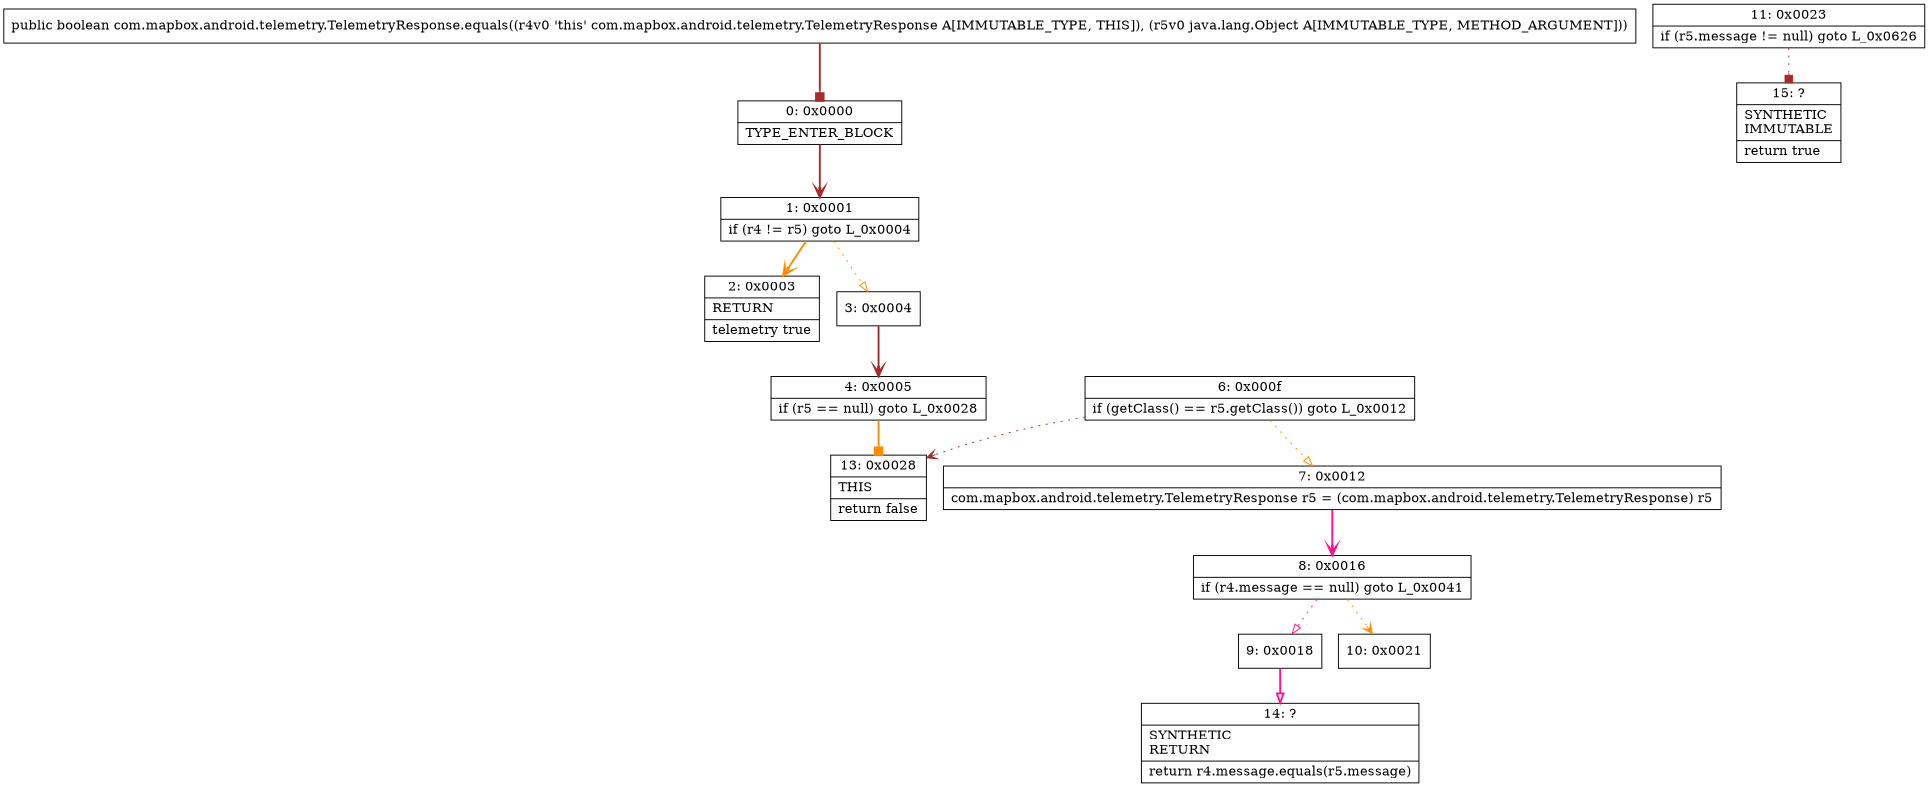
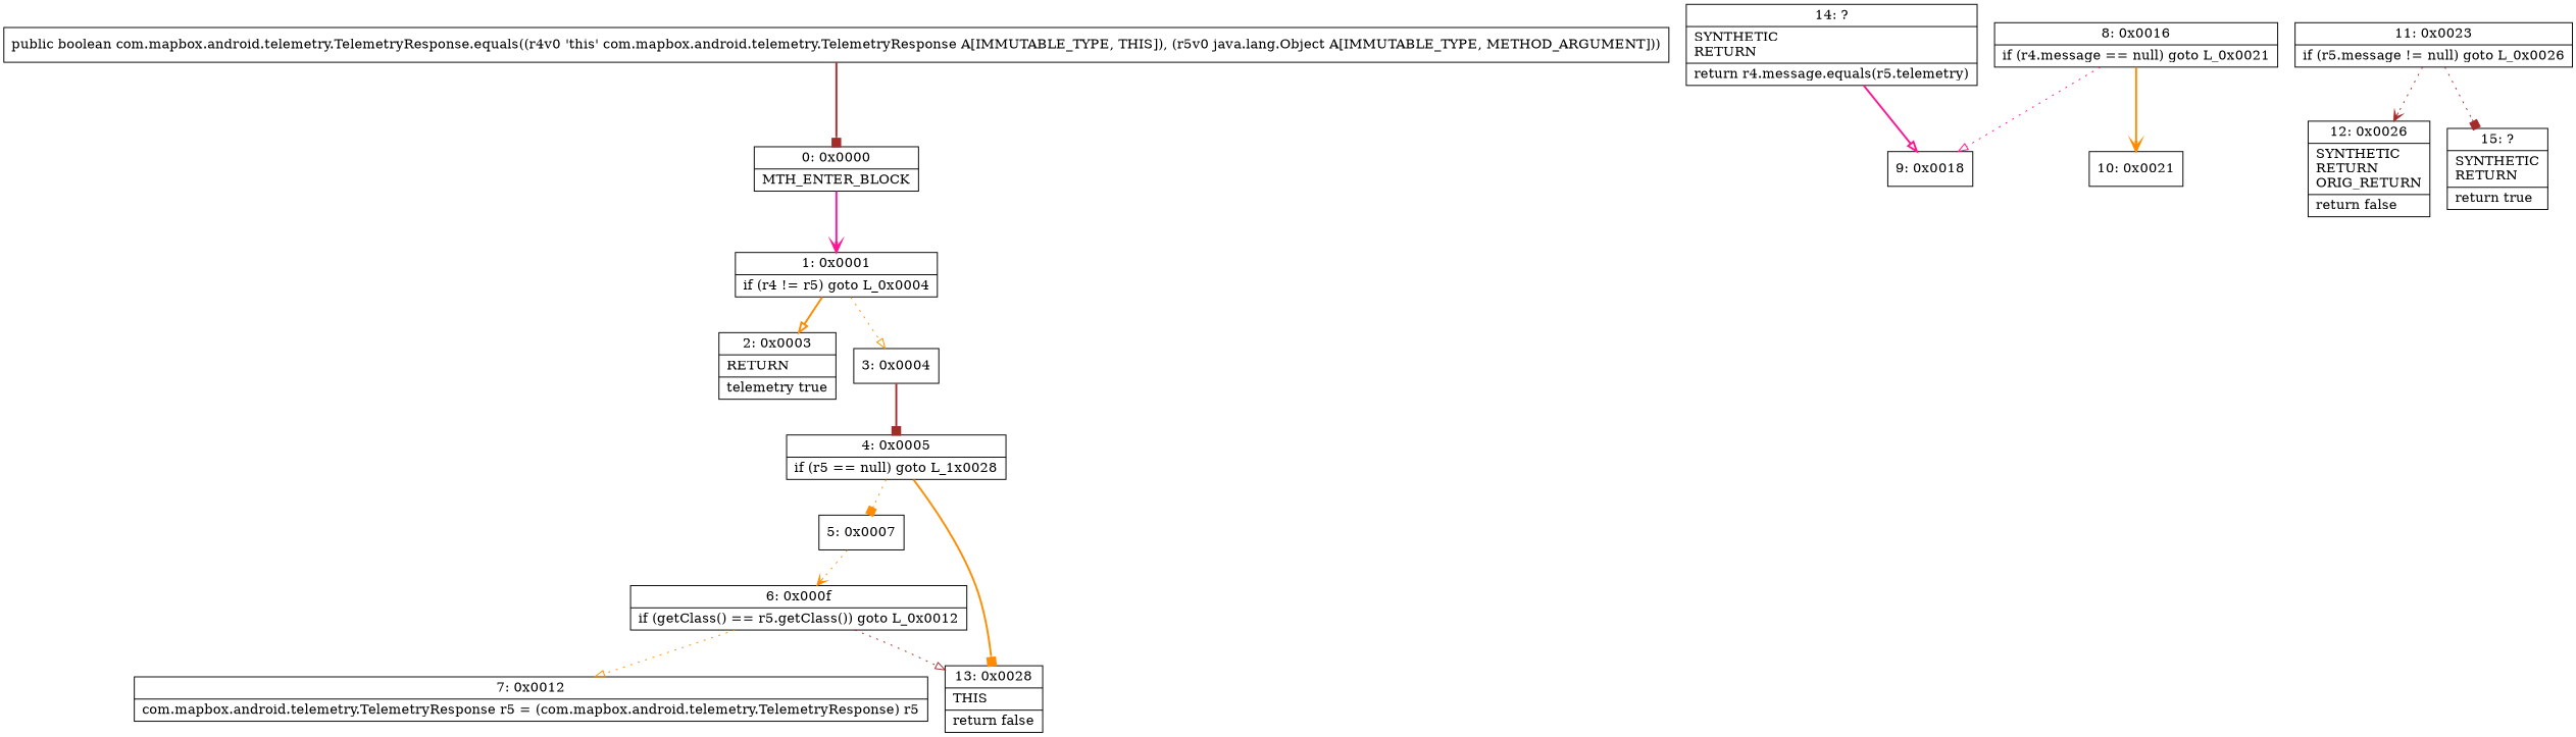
  digraph {
    node [shape=record]
    edge [arrowhead=vee color=darkorange style=dotted]
-   n1 [label="{0\:\ 0x0000|TYPE_ENTER_BLOCK\l}"]
+   n1 [label="{0\:\ 0x0000|MTH_ENTER_BLOCK\l}"]
    n2 [label="{1\:\ 0x0001|if (r4 != r5) goto L_0x0004\l}"]
    n3 [label="{2\:\ 0x0003|RETURN\l|telemetry true\l}"]
    n4 [label="{3\:\ 0x0004}"]
-   n5 [label="{4\:\ 0x0005|if (r5 == null) goto L_0x0028\l}"]
+   n5 [label="{4\:\ 0x0005|if (r5 == null) goto L_1x0028\l}"]
+   n6 [label="{5\:\ 0x0007}"]
    n7 [label="{13\:\ 0x0028|THIS\l|return false\l}"]
    n8 [label="{6\:\ 0x000f|if (getClass() == r5.getClass()) goto L_0x0012\l}"]
    n9 [label="{7\:\ 0x0012|com.mapbox.android.telemetry.TelemetryResponse r5 = (com.mapbox.android.telemetry.TelemetryResponse) r5\l}"]
-   n10 [label="{8\:\ 0x0016|if (r4.message == null) goto L_0x0041\l}"]
+   n10 [label="{8\:\ 0x0016|if (r4.message == null) goto L_0x0021\l}"]
    n11 [label="{9\:\ 0x0018}"]
    n12 [label="{10\:\ 0x0021}"]
-   n13 [label="{14\:\ ?|SYNTHETIC\lRETURN\l|return r4.message.equals(r5.message)\l}"]
-   n14 [label="{11\:\ 0x0023|if (r5.message != null) goto L_0x0626\l}"]
-   n16 [label="{15\:\ ?|SYNTHETIC\lIMMUTABLE\l|return true\l}"]
+   n13 [label="{14\:\ ?|SYNTHETIC\lRETURN\l|return r4.message.equals(r5.telemetry)\l}"]
+   n14 [label="{11\:\ 0x0023|if (r5.message != null) goto L_0x0026\l}"]
+   n15 [label="{12\:\ 0x0026|SYNTHETIC\lRETURN\lORIG_RETURN\l|return false\l}"]
+   n16 [label="{15\:\ ?|SYNTHETIC\lRETURN\l|return true\l}"]
    n17 [label="{public boolean com.mapbox.android.telemetry.TelemetryResponse.equals((r4v0 'this' com.mapbox.android.telemetry.TelemetryResponse A[IMMUTABLE_TYPE, THIS]), (r5v0 java.lang.Object A[IMMUTABLE_TYPE, METHOD_ARGUMENT])) }"]
-   n1 -> n2 [color=brown style=bold]
-   n2 -> n3 [style=bold]
+   n1 -> n2 [color=deeppink style=bold]
+   n2 -> n3 [arrowhead=onormal style=bold]
    n2 -> n4 [arrowhead=onormal]
-   n4 -> n5 [color=brown style=bold]
+   n4 -> n5 [arrowhead=box color=brown style=bold]
+   n5 -> n6 [arrowhead=box]
    n5 -> n7 [arrowhead=box style=bold]
-   n8 -> n7 [color=brown]
+   n6 -> n8
+   n8 -> n7 [arrowhead=onormal color=brown]
    n8 -> n9 [arrowhead=onormal]
-   n9 -> n10 [color=deeppink style=bold]
    n10 -> n11 [arrowhead=onormal color=deeppink]
-   n10 -> n12
-   n11 -> n13 [arrowhead=onormal color=deeppink style=bold]
+   n10 -> n12 [style=bold]
+   n13 -> n11 [arrowhead=onormal color=deeppink style=bold]
+   n14 -> n15 [color=brown]
    n14 -> n16 [arrowhead=box color=brown]
    n17 -> n1 [arrowhead=box color=brown style=bold]
  }
